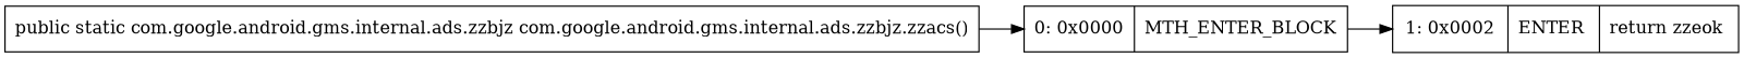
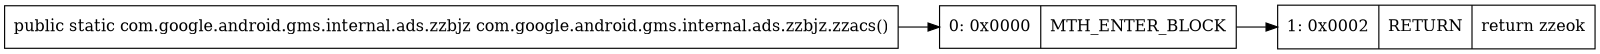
  digraph {
    rankdir=LR
    node [shape=record]
    n1 [label="{0\:\ 0x0000|MTH_ENTER_BLOCK\l}"]
-   n2 [label="{1\:\ 0x0002|ENTER\l|return zzeok\l}"]
+   n2 [label="{1\:\ 0x0002|RETURN\l|return zzeok\l}"]
    n3 [label="{public static com.google.android.gms.internal.ads.zzbjz com.google.android.gms.internal.ads.zzbjz.zzacs() }"]
    n1 -> n2
    n3 -> n1
  }
